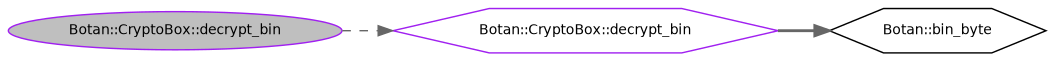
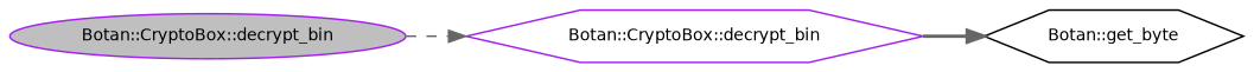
  digraph {
    rankdir=LR
    node [color=purple fillcolor=white fontname=Helvetica fontsize=10 shape=hexagon style=filled]
    edge [color=gray40 fontname=Helvetica fontsize=10 labelfontname=Helvetica labelfontsize=10]
    n1 [fillcolor=grey75 fontcolor=black height=0.2 label="Botan::CryptoBox::decrypt_bin" shape=ellipse width=0.4]
    n2 [height=0.2 label="Botan::CryptoBox::decrypt_bin" width=0.4]
-   n3 [color=black height=0.2 label="Botan::bin_byte" width=0.4]
+   n3 [color=black height=0.2 label="Botan::get_byte" width=0.4]
    n1 -> n2 [style=dashed]
    n2 -> n3 [style=bold]
  }
